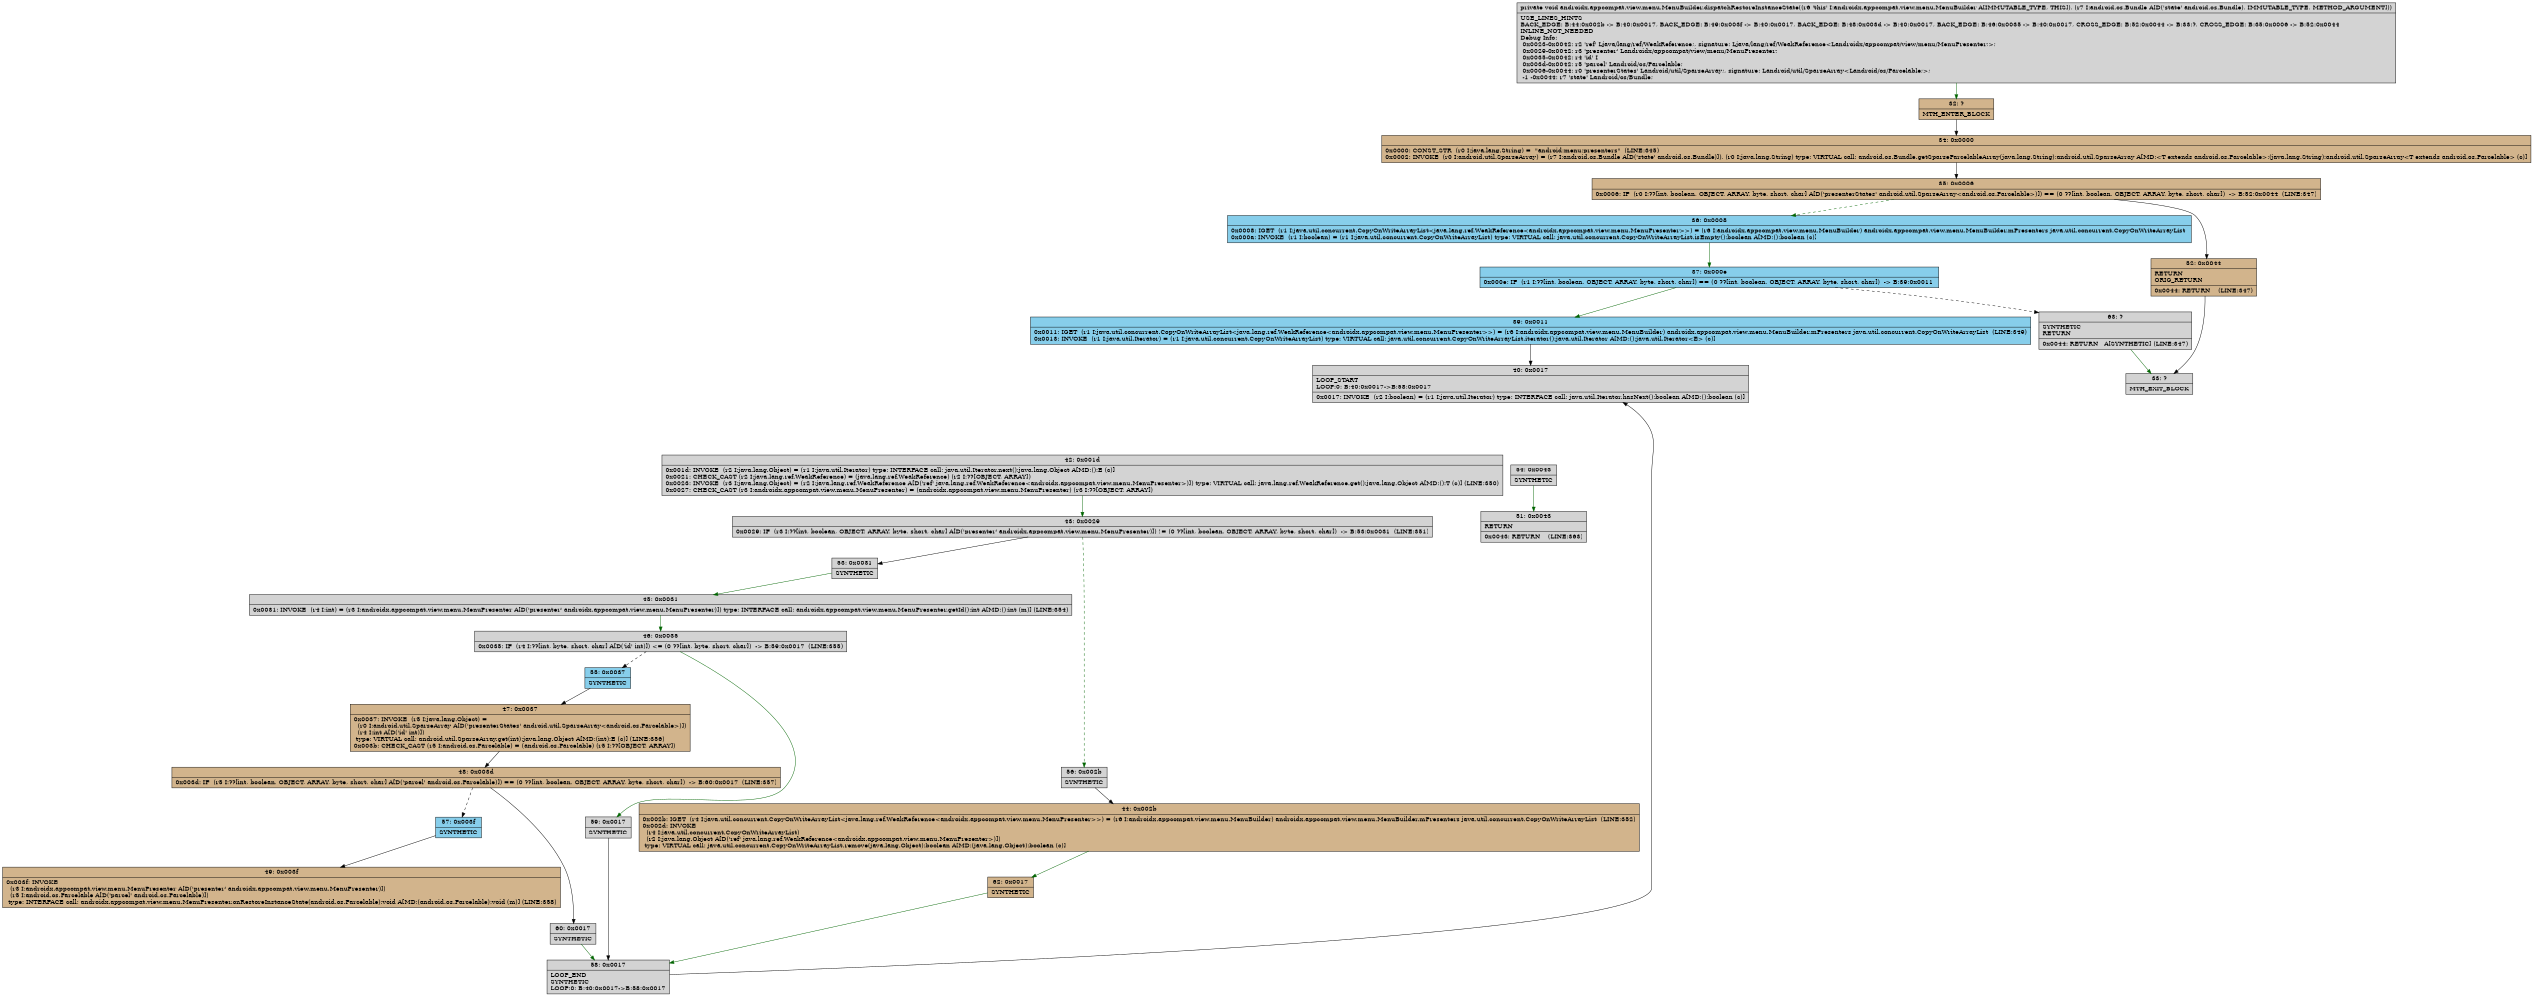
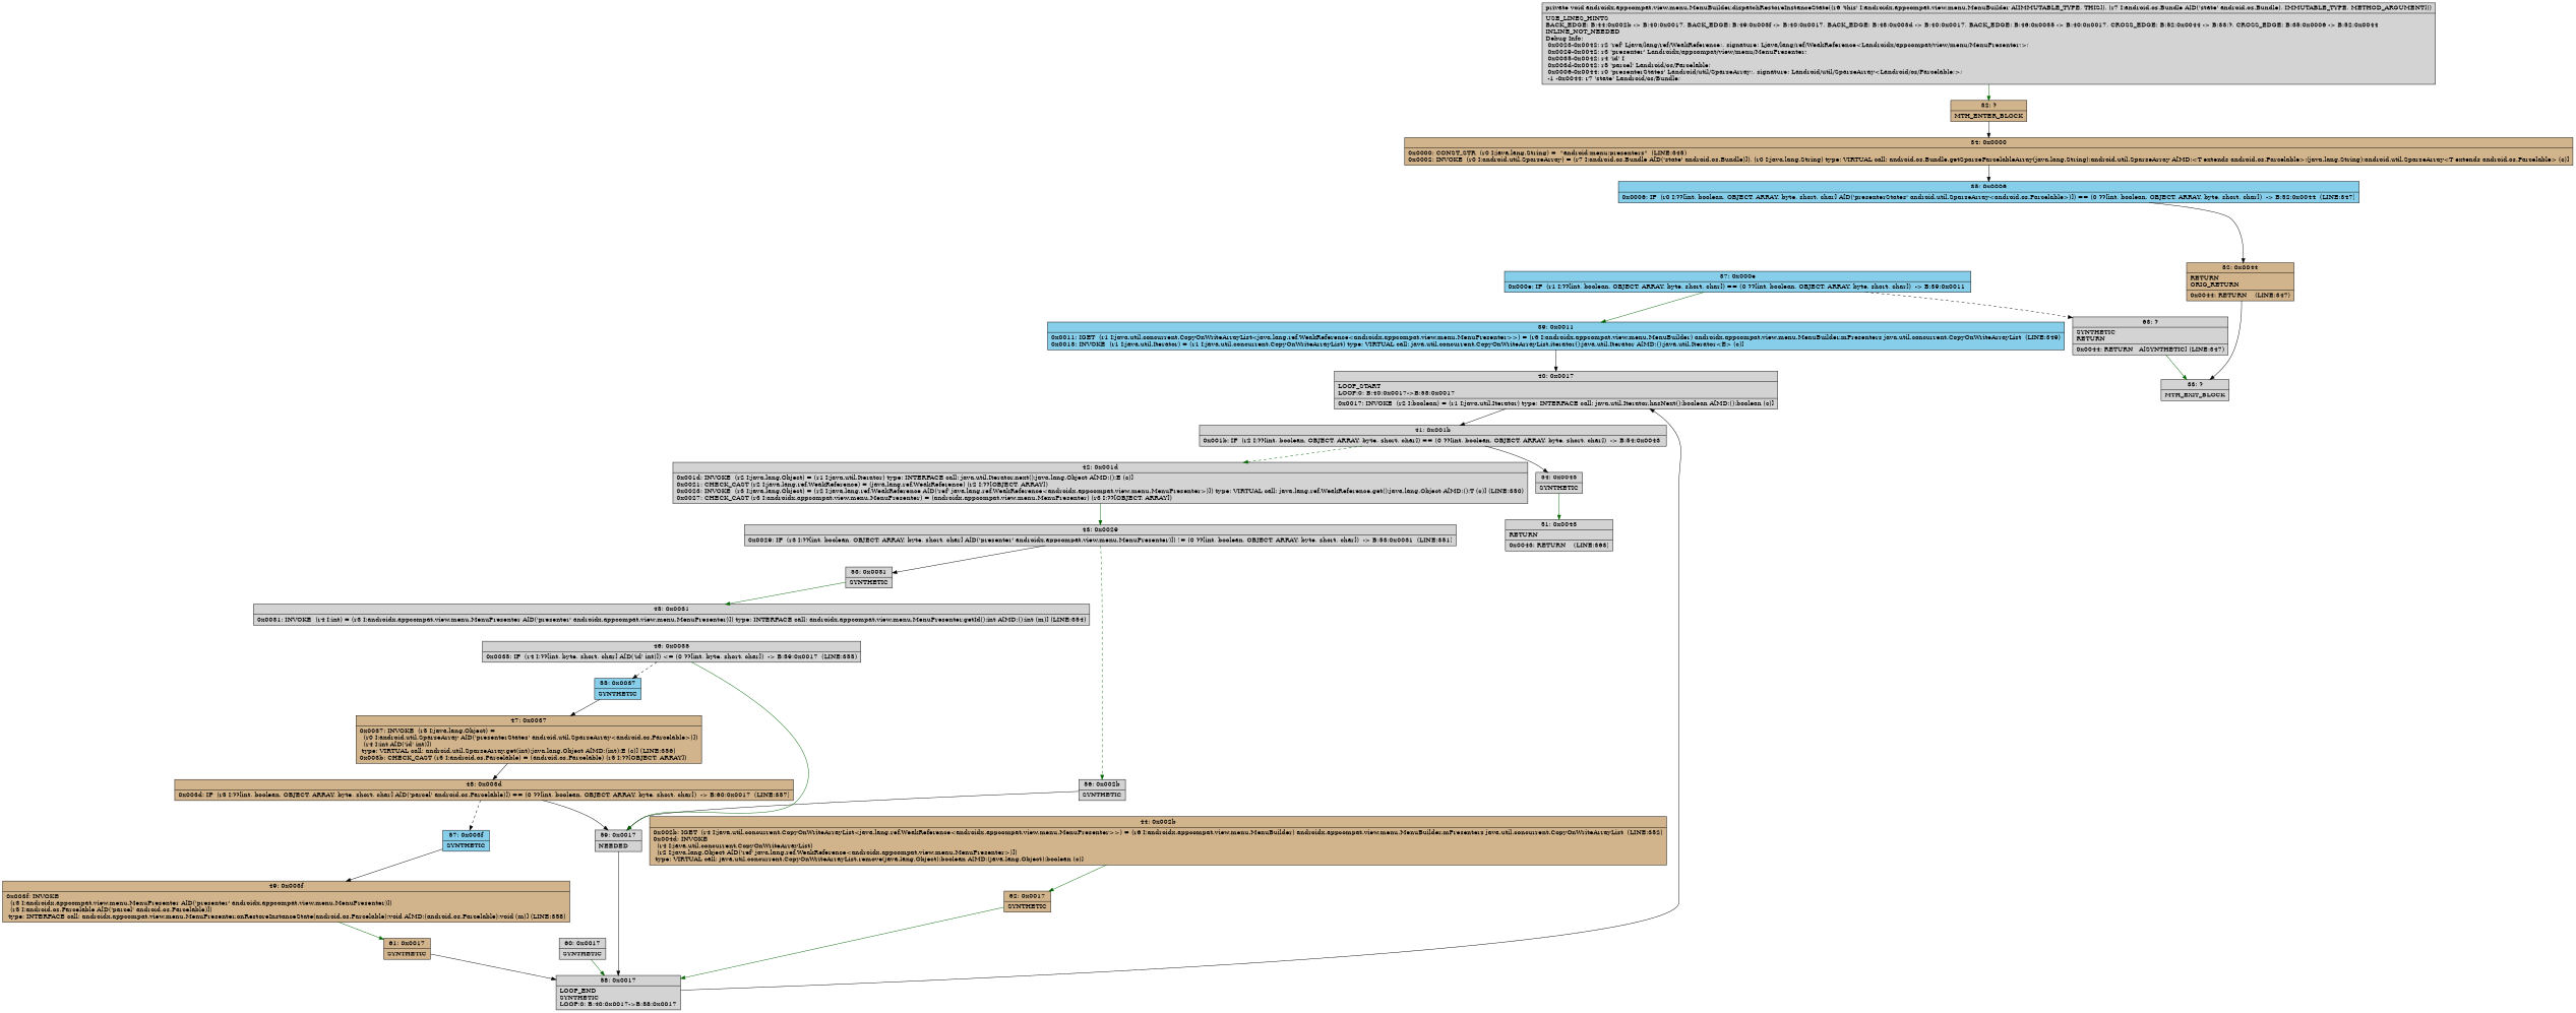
  digraph {
    node [fillcolor=lightgrey shape=record style=filled]
    edge [color=black]
    n1 [fillcolor=tan label="{32\:\ ?|MTH_ENTER_BLOCK\l}"]
    n2 [fillcolor=tan label="{34\:\ 0x0000|0x0000: CONST_STR  (r0 I:java.lang.String) =  \"android:menu:presenters\"  (LINE:345)\l0x0002: INVOKE  (r0 I:android.util.SparseArray) = (r7 I:android.os.Bundle A[D('state' android.os.Bundle)]), (r0 I:java.lang.String) type: VIRTUAL call: android.os.Bundle.getSparseParcelableArray(java.lang.String):android.util.SparseArray A[MD:\<T extends android.os.Parcelable\>:(java.lang.String):android.util.SparseArray\<T extends android.os.Parcelable\> (c)]\l}"]
-   n3 [fillcolor=tan label="{35\:\ 0x0006|0x0006: IF  (r0 I:??[int, boolean, OBJECT, ARRAY, byte, short, char] A[D('presenterStates' android.util.SparseArray\<android.os.Parcelable\>)]) == (0 ??[int, boolean, OBJECT, ARRAY, byte, short, char])  \-\> B:52:0x0044  (LINE:347)\l}"]
-   n4 [fillcolor=skyblue label="{36\:\ 0x0008|0x0008: IGET  (r1 I:java.util.concurrent.CopyOnWriteArrayList\<java.lang.ref.WeakReference\<androidx.appcompat.view.menu.MenuPresenter\>\>) = (r6 I:androidx.appcompat.view.menu.MenuBuilder) androidx.appcompat.view.menu.MenuBuilder.mPresenters java.util.concurrent.CopyOnWriteArrayList \l0x000a: INVOKE  (r1 I:boolean) = (r1 I:java.util.concurrent.CopyOnWriteArrayList) type: VIRTUAL call: java.util.concurrent.CopyOnWriteArrayList.isEmpty():boolean A[MD:():boolean (c)]\l}"]
+   n3 [fillcolor=skyblue label="{35\:\ 0x0006|0x0006: IF  (r0 I:??[int, boolean, OBJECT, ARRAY, byte, short, char] A[D('presenterStates' android.util.SparseArray\<android.os.Parcelable\>)]) == (0 ??[int, boolean, OBJECT, ARRAY, byte, short, char])  \-\> B:52:0x0044  (LINE:347)\l}"]
    n5 [fillcolor=tan label="{52\:\ 0x0044|RETURN\lORIG_RETURN\l|0x0044: RETURN    (LINE:347)\l}"]
    n6 [fillcolor=skyblue label="{37\:\ 0x000e|0x000e: IF  (r1 I:??[int, boolean, OBJECT, ARRAY, byte, short, char]) == (0 ??[int, boolean, OBJECT, ARRAY, byte, short, char])  \-\> B:39:0x0011 \l}"]
    n7 [label="{33\:\ ?|MTH_EXIT_BLOCK\l}"]
    n8 [fillcolor=skyblue label="{39\:\ 0x0011|0x0011: IGET  (r1 I:java.util.concurrent.CopyOnWriteArrayList\<java.lang.ref.WeakReference\<androidx.appcompat.view.menu.MenuPresenter\>\>) = (r6 I:androidx.appcompat.view.menu.MenuBuilder) androidx.appcompat.view.menu.MenuBuilder.mPresenters java.util.concurrent.CopyOnWriteArrayList  (LINE:349)\l0x0013: INVOKE  (r1 I:java.util.Iterator) = (r1 I:java.util.concurrent.CopyOnWriteArrayList) type: VIRTUAL call: java.util.concurrent.CopyOnWriteArrayList.iterator():java.util.Iterator A[MD:():java.util.Iterator\<E\> (c)]\l}"]
    n9 [label="{63\:\ ?|SYNTHETIC\lRETURN\l|0x0044: RETURN   A[SYNTHETIC] (LINE:347)\l}"]
    n10 [label="{40\:\ 0x0017|LOOP_START\lLOOP:0: B:40:0x0017\-\>B:58:0x0017\l|0x0017: INVOKE  (r2 I:boolean) = (r1 I:java.util.Iterator) type: INTERFACE call: java.util.Iterator.hasNext():boolean A[MD:():boolean (c)]\l}"]
+   n11 [label="{41\:\ 0x001b|0x001b: IF  (r2 I:??[int, boolean, OBJECT, ARRAY, byte, short, char]) == (0 ??[int, boolean, OBJECT, ARRAY, byte, short, char])  \-\> B:54:0x0043 \l}"]
    n12 [label="{42\:\ 0x001d|0x001d: INVOKE  (r2 I:java.lang.Object) = (r1 I:java.util.Iterator) type: INTERFACE call: java.util.Iterator.next():java.lang.Object A[MD:():E (c)]\l0x0021: CHECK_CAST (r2 I:java.lang.ref.WeakReference) = (java.lang.ref.WeakReference) (r2 I:??[OBJECT, ARRAY]) \l0x0023: INVOKE  (r3 I:java.lang.Object) = (r2 I:java.lang.ref.WeakReference A[D('ref' java.lang.ref.WeakReference\<androidx.appcompat.view.menu.MenuPresenter\>)]) type: VIRTUAL call: java.lang.ref.WeakReference.get():java.lang.Object A[MD:():T (c)] (LINE:350)\l0x0027: CHECK_CAST (r3 I:androidx.appcompat.view.menu.MenuPresenter) = (androidx.appcompat.view.menu.MenuPresenter) (r3 I:??[OBJECT, ARRAY]) \l}"]
    n13 [label="{54\:\ 0x0043|SYNTHETIC\l}"]
    n14 [label="{43\:\ 0x0029|0x0029: IF  (r3 I:??[int, boolean, OBJECT, ARRAY, byte, short, char] A[D('presenter' androidx.appcompat.view.menu.MenuPresenter)]) != (0 ??[int, boolean, OBJECT, ARRAY, byte, short, char])  \-\> B:53:0x0031  (LINE:351)\l}"]
    n15 [label="{51\:\ 0x0043|RETURN\l|0x0043: RETURN    (LINE:363)\l}"]
    n16 [label="{53\:\ 0x0031|SYNTHETIC\l}"]
    n17 [label="{56\:\ 0x002b|SYNTHETIC\l}"]
    n18 [label="{45\:\ 0x0031|0x0031: INVOKE  (r4 I:int) = (r3 I:androidx.appcompat.view.menu.MenuPresenter A[D('presenter' androidx.appcompat.view.menu.MenuPresenter)]) type: INTERFACE call: androidx.appcompat.view.menu.MenuPresenter.getId():int A[MD:():int (m)] (LINE:354)\l}"]
-   n19 [fillcolor=tan label="{44\:\ 0x002b|0x002b: IGET  (r4 I:java.util.concurrent.CopyOnWriteArrayList\<java.lang.ref.WeakReference\<androidx.appcompat.view.menu.MenuPresenter\>\>) = (r6 I:androidx.appcompat.view.menu.MenuBuilder) androidx.appcompat.view.menu.MenuBuilder.mPresenters java.util.concurrent.CopyOnWriteArrayList  (LINE:352)\l0x002d: INVOKE  \l  (r4 I:java.util.concurrent.CopyOnWriteArrayList)\l  (r2 I:java.lang.Object A[D('ref' java.lang.ref.WeakReference\<androidx.appcompat.view.menu.MenuPresenter\>)])\l type: VIRTUAL call: java.util.concurrent.CopyOnWriteArrayList.remove(java.lang.Object):boolean A[MD:(java.lang.Object):boolean (c)]\l}"]
+   n19 [fillcolor=tan label="{44\:\ 0x002b|0x002b: IGET  (r4 I:java.util.concurrent.CopyOnWriteArrayList\<java.lang.ref.WeakReference\<androidx.appcompat.view.menu.MenuPresenter\>\>) = (r6 I:androidx.appcompat.view.menu.MenuBuilder) androidx.appcompat.view.menu.MenuBuilder.mPresenters java.util.concurrent.CopyOnWriteArrayList  (LINE:352)\l0x004d: INVOKE  \l  (r4 I:java.util.concurrent.CopyOnWriteArrayList)\l  (r2 I:java.lang.Object A[D('ref' java.lang.ref.WeakReference\<androidx.appcompat.view.menu.MenuPresenter\>)])\l type: VIRTUAL call: java.util.concurrent.CopyOnWriteArrayList.remove(java.lang.Object):boolean A[MD:(java.lang.Object):boolean (c)]\l}"]
    n20 [label="{46\:\ 0x0035|0x0035: IF  (r4 I:??[int, byte, short, char] A[D('id' int)]) \<= (0 ??[int, byte, short, char])  \-\> B:59:0x0017  (LINE:355)\l}"]
    n21 [fillcolor=skyblue label="{55\:\ 0x0037|SYNTHETIC\l}"]
-   n22 [label="{59\:\ 0x0017|SYNTHETIC\l}"]
+   n22 [label="{59\:\ 0x0017|NEEDED\l}"]
    n23 [fillcolor=tan label="{47\:\ 0x0037|0x0037: INVOKE  (r5 I:java.lang.Object) = \l  (r0 I:android.util.SparseArray A[D('presenterStates' android.util.SparseArray\<android.os.Parcelable\>)])\l  (r4 I:int A[D('id' int)])\l type: VIRTUAL call: android.util.SparseArray.get(int):java.lang.Object A[MD:(int):E (c)] (LINE:356)\l0x003b: CHECK_CAST (r5 I:android.os.Parcelable) = (android.os.Parcelable) (r5 I:??[OBJECT, ARRAY]) \l}"]
    n24 [label="{58\:\ 0x0017|LOOP_END\lSYNTHETIC\lLOOP:0: B:40:0x0017\-\>B:58:0x0017\l}"]
    n25 [fillcolor=tan label="{48\:\ 0x003d|0x003d: IF  (r5 I:??[int, boolean, OBJECT, ARRAY, byte, short, char] A[D('parcel' android.os.Parcelable)]) == (0 ??[int, boolean, OBJECT, ARRAY, byte, short, char])  \-\> B:60:0x0017  (LINE:357)\l}"]
    n26 [fillcolor=skyblue label="{57\:\ 0x003f|SYNTHETIC\l}"]
    n27 [label="{60\:\ 0x0017|SYNTHETIC\l}"]
    n28 [fillcolor=tan label="{49\:\ 0x003f|0x003f: INVOKE  \l  (r3 I:androidx.appcompat.view.menu.MenuPresenter A[D('presenter' androidx.appcompat.view.menu.MenuPresenter)])\l  (r5 I:android.os.Parcelable A[D('parcel' android.os.Parcelable)])\l type: INTERFACE call: androidx.appcompat.view.menu.MenuPresenter.onRestoreInstanceState(android.os.Parcelable):void A[MD:(android.os.Parcelable):void (m)] (LINE:358)\l}"]
+   n29 [fillcolor=tan label="{61\:\ 0x0017|SYNTHETIC\l}"]
    n30 [fillcolor=tan label="{62\:\ 0x0017|SYNTHETIC\l}"]
    n31 [label="{private void androidx.appcompat.view.menu.MenuBuilder.dispatchRestoreInstanceState((r6 'this' I:androidx.appcompat.view.menu.MenuBuilder A[IMMUTABLE_TYPE, THIS]), (r7 I:android.os.Bundle A[D('state' android.os.Bundle), IMMUTABLE_TYPE, METHOD_ARGUMENT]))  | USE_LINES_HINTS\lBACK_EDGE: B:44:0x002b \-\> B:40:0x0017, BACK_EDGE: B:49:0x003f \-\> B:40:0x0017, BACK_EDGE: B:48:0x003d \-\> B:40:0x0017, BACK_EDGE: B:46:0x0035 \-\> B:40:0x0017, CROSS_EDGE: B:52:0x0044 \-\> B:33:?, CROSS_EDGE: B:35:0x0006 \-\> B:52:0x0044\lINLINE_NOT_NEEDED\lDebug Info:\l  0x0023\-0x0042: r2 'ref' Ljava\/lang\/ref\/WeakReference;, signature: Ljava\/lang\/ref\/WeakReference\<Landroidx\/appcompat\/view\/menu\/MenuPresenter;\>;\l  0x0029\-0x0042: r3 'presenter' Landroidx\/appcompat\/view\/menu\/MenuPresenter;\l  0x0035\-0x0042: r4 'id' I\l  0x003d\-0x0042: r5 'parcel' Landroid\/os\/Parcelable;\l  0x0006\-0x0044: r0 'presenterStates' Landroid\/util\/SparseArray;, signature: Landroid\/util\/SparseArray\<Landroid\/os\/Parcelable;\>;\l  \-1 \-0x0044: r7 'state' Landroid\/os\/Bundle;\l}"]
    n1 -> n2
    n2 -> n3
-   n3 -> n4 [color=darkgreen style=dashed]
    n3 -> n5
-   n4 -> n6 [color=darkgreen]
    n5 -> n7
    n6 -> n8 [color=darkgreen]
    n6 -> n9 [style=dashed]
    n8 -> n10
    n9 -> n7 [color=darkgreen]
+   n10 -> n11
+   n11 -> n12 [color=darkgreen style=dashed]
+   n11 -> n13
    n12 -> n14 [color=darkgreen]
    n13 -> n15 [color=darkgreen]
    n14 -> n16
    n14 -> n17 [color=darkgreen style=dashed]
    n16 -> n18 [color=darkgreen]
-   n17 -> n19
-   n18 -> n20 [color=darkgreen]
+   n17 -> n22
    n19 -> n30 [color=darkgreen]
    n20 -> n21 [style=dashed]
    n20 -> n22 [color=darkgreen]
    n21 -> n23
    n22 -> n24
    n23 -> n25
    n24 -> n10
    n25 -> n26 [style=dashed]
-   n25 -> n27
+   n25 -> n22
    n26 -> n28
    n27 -> n24 [color=darkgreen]
+   n28 -> n29 [color=darkgreen]
+   n29 -> n24
    n30 -> n24 [color=darkgreen]
    n31 -> n1 [color=darkgreen]
  }
